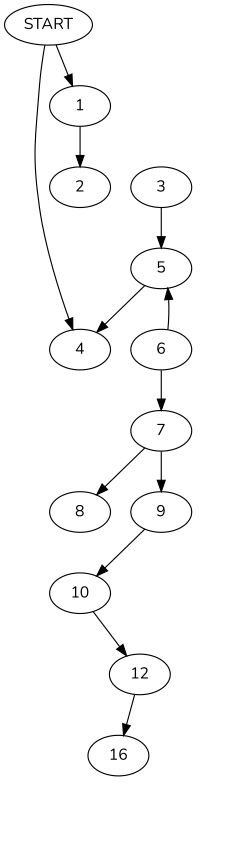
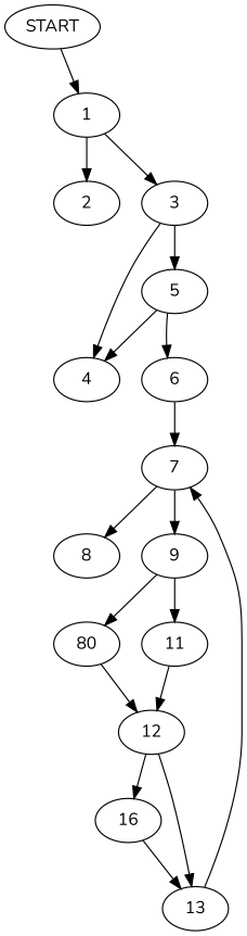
  digraph {
    fontname=Nunito
    node [fontname=Nunito]
    edge [fontname=Nunito]
    n1 [label=START]
    1
    2
    3
    4
    5
    6
    7
    8
    9
-   10
+   10 [label=80]
+   11
    12
+   13
    n15 [label=16]
    n1 -> 1
    1 -> 2
-   n1 -> 4
+   1 -> 3
+   3 -> 4
    3 -> 5
    5 -> 4
-   6 -> 5
+   5 -> 6
    6 -> 7
    7 -> 8
    7 -> 9
    9 -> 10
+   9 -> 11
    10 -> 12
+   11 -> 12
+   12 -> 13
    12 -> n15
+   13 -> 7
+   n15 -> 13
  }
